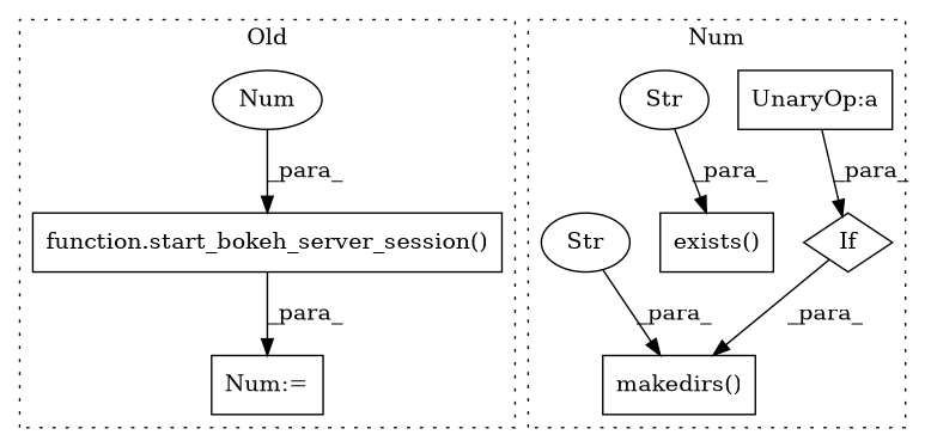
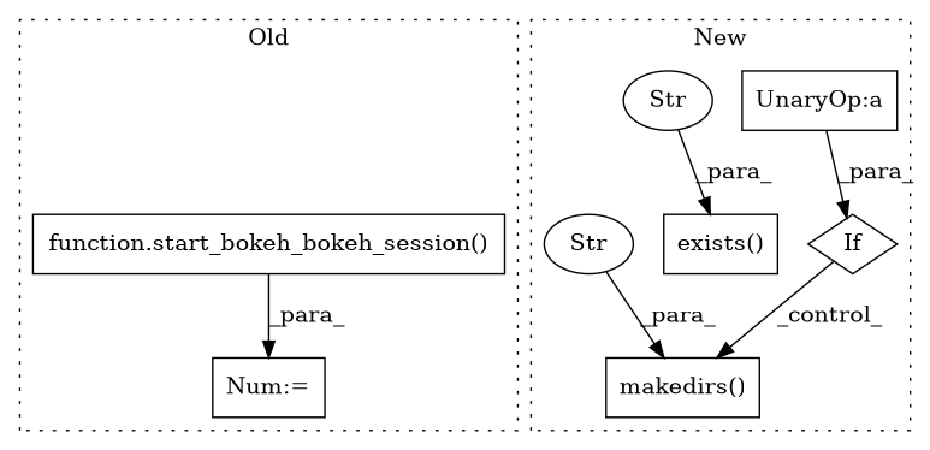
  digraph {
    node [a=75 l=11 shape=box]
-   n1 [l="27,1" label="function.start_bokeh_server_session()" s="2748,2779"]
-   n2 [a=76 l=4 label=Num s=2775 shape=ellipse]
+   n1 [l="27,1" label="function.start_bokeh_bokeh_session()" s="2748,2779"]
    n3 [a=68 l=12 label="Num:=" s=2736]
    n4 [a=96 l=3 label=If s=2680 shape=diamond]
    n5 [a=61 l=31 label="UnaryOp:a" s=2683]
    n6 [l="15,1" label="exists()" s="2687,2713"]
    n7 [a=66 label=Str s=2702 shape=ellipse]
    n8 [l="12,1" label="makedirs()" s="2728,2751"]
    n9 [a=66 label=Str s=2740 shape=ellipse]
    subgraph cluster_1 {
      label=Old
      style=dotted
      n1
-     n2
      n3
    }
    subgraph cluster_2 {
-     label=Num
+     label=New
      style=dotted
      n4
      n5
      n6
      n7
      n8
      n9
    }
    n1 -> n3 [label=_para_]
-   n2 -> n1 [label=_para_]
-   n4 -> n8 [label=_para_]
+   n4 -> n8 [label=_control_]
    n5 -> n4 [label=_para_]
    n7 -> n6 [label=_para_]
    n9 -> n8 [label=_para_]
  }
